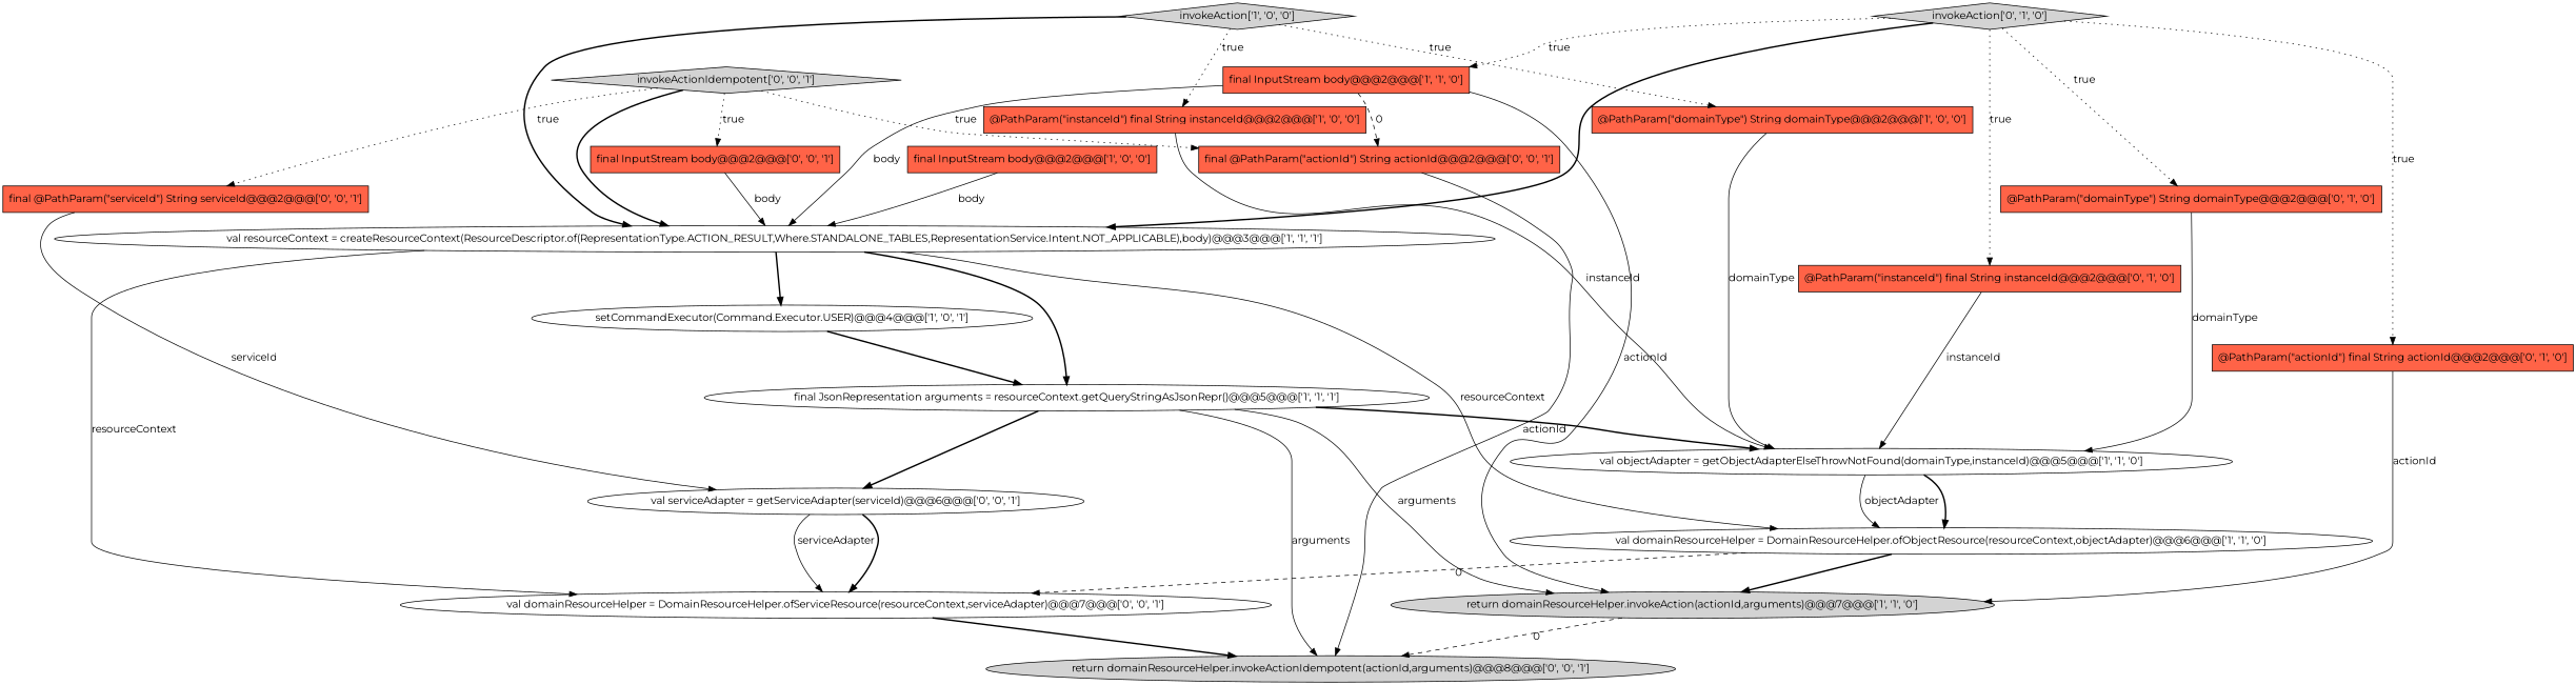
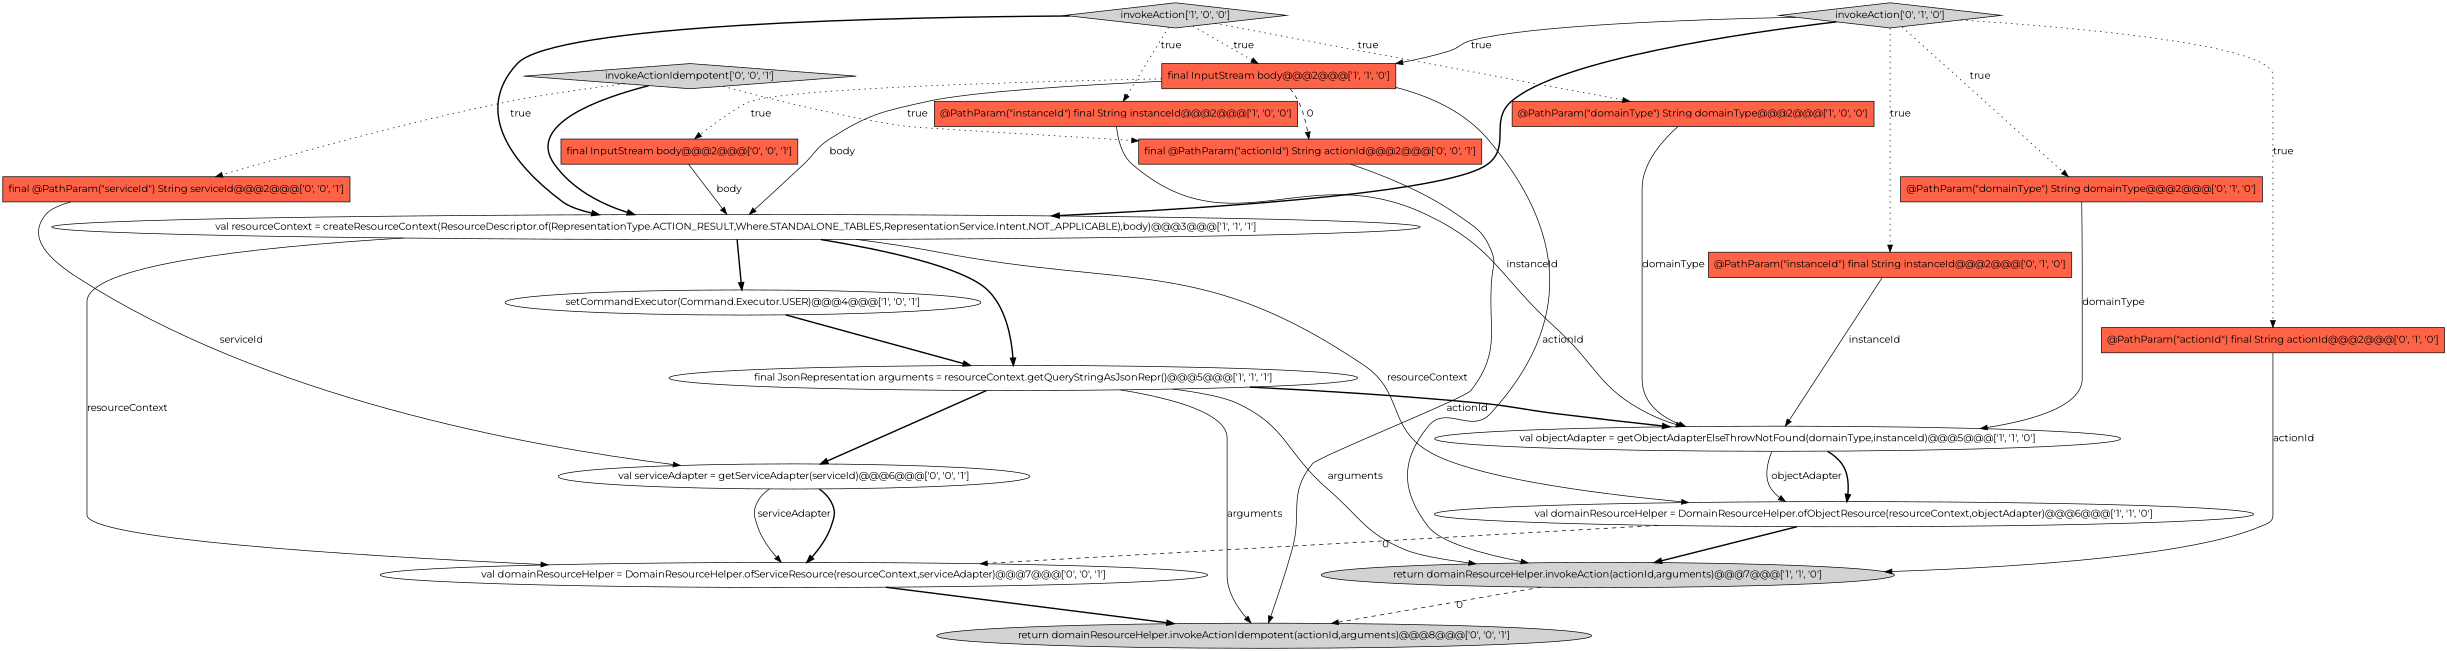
  digraph {
    fontname=Montserrat
    node [fillcolor=tomato fontname=Montserrat shape=box style=filled]
    edge [fontname=Montserrat style=solid]
    n1 [label="@PathParam(\"domainType\") String domainType@@@2@@@['1', '0', '0']"]
    n2 [fillcolor=white label="val objectAdapter = getObjectAdapterElseThrowNotFound(domainType,instanceId)@@@5@@@['1', '1', '0']" shape=ellipse]
    n3 [fillcolor=white label="val domainResourceHelper = DomainResourceHelper.ofObjectResource(resourceContext,objectAdapter)@@@6@@@['1', '1', '0']" shape=ellipse]
    n4 [label="@PathParam(\"domainType\") String domainType@@@2@@@['0', '1', '0']"]
-   n5 [label="final InputStream body@@@2@@@['1', '0', '0']"]
    n6 [fillcolor=white label="val resourceContext = createResourceContext(ResourceDescriptor.of(RepresentationType.ACTION_RESULT,Where.STANDALONE_TABLES,RepresentationService.Intent.NOT_APPLICABLE),body)@@@3@@@['1', '1', '1']" shape=ellipse]
    n7 [fillcolor=white label="val domainResourceHelper = DomainResourceHelper.ofServiceResource(resourceContext,serviceAdapter)@@@7@@@['0', '0', '1']" shape=ellipse]
    n8 [fillcolor=white label="setCommandExecutor(Command.Executor.USER)@@@4@@@['1', '0', '1']" shape=ellipse]
    n9 [fillcolor=white label="final JsonRepresentation arguments = resourceContext.getQueryStringAsJsonRepr()@@@5@@@['1', '1', '1']" shape=ellipse]
    n10 [label="final @PathParam(\"actionId\") String actionId@@@2@@@['0', '0', '1']"]
    n11 [fillcolor=lightgray label="return domainResourceHelper.invokeActionIdempotent(actionId,arguments)@@@8@@@['0', '0', '1']" shape=ellipse]
    n12 [fillcolor=lightgray label="return domainResourceHelper.invokeAction(actionId,arguments)@@@7@@@['1', '1', '0']" shape=ellipse]
    n13 [fillcolor=lightgray label="invokeActionIdempotent['0', '0', '1']" shape=diamond]
    n14 [label="final @PathParam(\"serviceId\") String serviceId@@@2@@@['0', '0', '1']"]
    n15 [label="final InputStream body@@@2@@@['0', '0', '1']"]
    n16 [fillcolor=white label="val serviceAdapter = getServiceAdapter(serviceId)@@@6@@@['0', '0', '1']" shape=ellipse]
    n17 [fillcolor=lightgray label="invokeAction['0', '1', '0']" shape=diamond]
    n18 [label="@PathParam(\"instanceId\") final String instanceId@@@2@@@['0', '1', '0']"]
    n19 [label="final InputStream body@@@2@@@['1', '1', '0']"]
    n20 [label="@PathParam(\"actionId\") final String actionId@@@2@@@['0', '1', '0']"]
    n21 [fillcolor=lightgray label="invokeAction['1', '0', '0']" shape=diamond]
    n22 [label="@PathParam(\"instanceId\") final String instanceId@@@2@@@['1', '0', '0']"]
    n1 -> n2 [label=domainType]
    n2 -> n3 [label=objectAdapter]
    n2 -> n3 [style=bold]
    n3 -> n7 [label=0 style=dashed]
    n3 -> n12 [style=bold]
    n4 -> n2 [label=domainType]
-   n5 -> n6 [label=body]
    n6 -> n3 [label=resourceContext]
    n6 -> n7 [label=resourceContext]
    n6 -> n8 [style=bold]
    n6 -> n9 [style=bold]
    n7 -> n11 [style=bold]
    n8 -> n9 [style=bold]
    n9 -> n2 [style=bold]
    n9 -> n11 [label=arguments]
    n9 -> n12 [label=arguments]
    n9 -> n16 [style=bold]
    n10 -> n11 [label=actionId]
    n12 -> n11 [label=0 style=dashed]
    n13 -> n6 [style=bold]
    n13 -> n10 [label=true style=dotted]
    n13 -> n14 [label=true style=dotted]
-   n13 -> n15 [label=true style=dotted]
+   n19 -> n15 [label=true style=dotted]
    n14 -> n16 [label=serviceId]
    n15 -> n6 [label=body]
    n16 -> n7 [label=serviceAdapter]
    n16 -> n7 [style=bold]
    n17 -> n4 [label=true style=dotted]
    n17 -> n6 [style=bold]
    n17 -> n18 [label=true style=dotted]
-   n17 -> n19 [label=true style=dotted]
+   n17 -> n19 [label=true]
    n17 -> n20 [label=true style=dotted]
    n18 -> n2 [label=instanceId]
    n19 -> n6 [label=body]
    n19 -> n10 [label=0 style=dashed]
    n19 -> n12 [label=actionId]
    n20 -> n12 [label=actionId]
    n21 -> n1 [label=true style=dotted]
    n21 -> n6 [style=bold]
+   n21 -> n19 [label=true style=dotted]
    n21 -> n22 [label=true style=dotted]
    n22 -> n2 [label=instanceId]
  }
